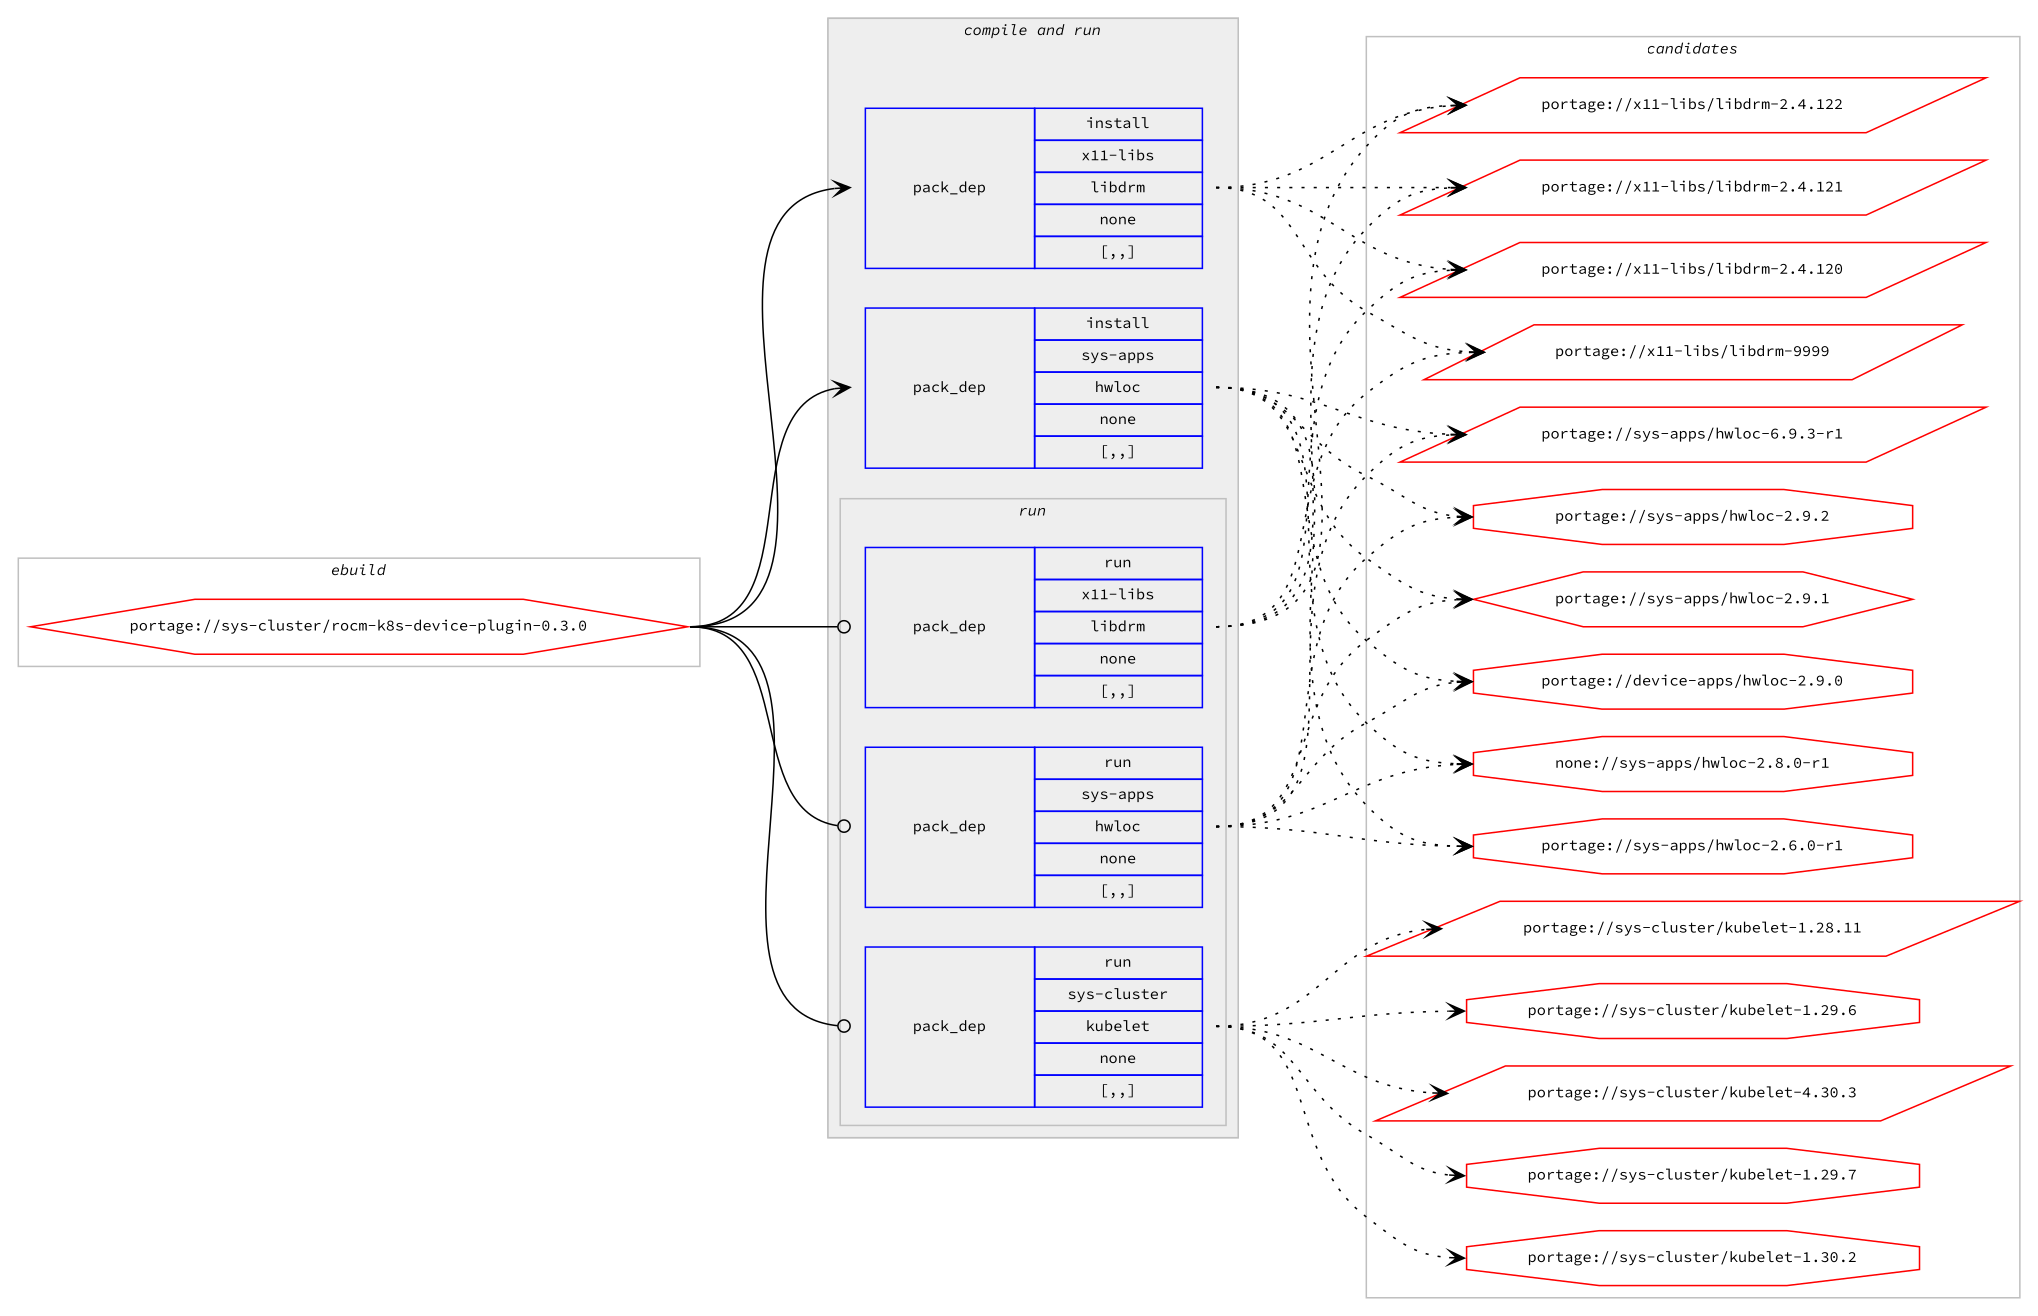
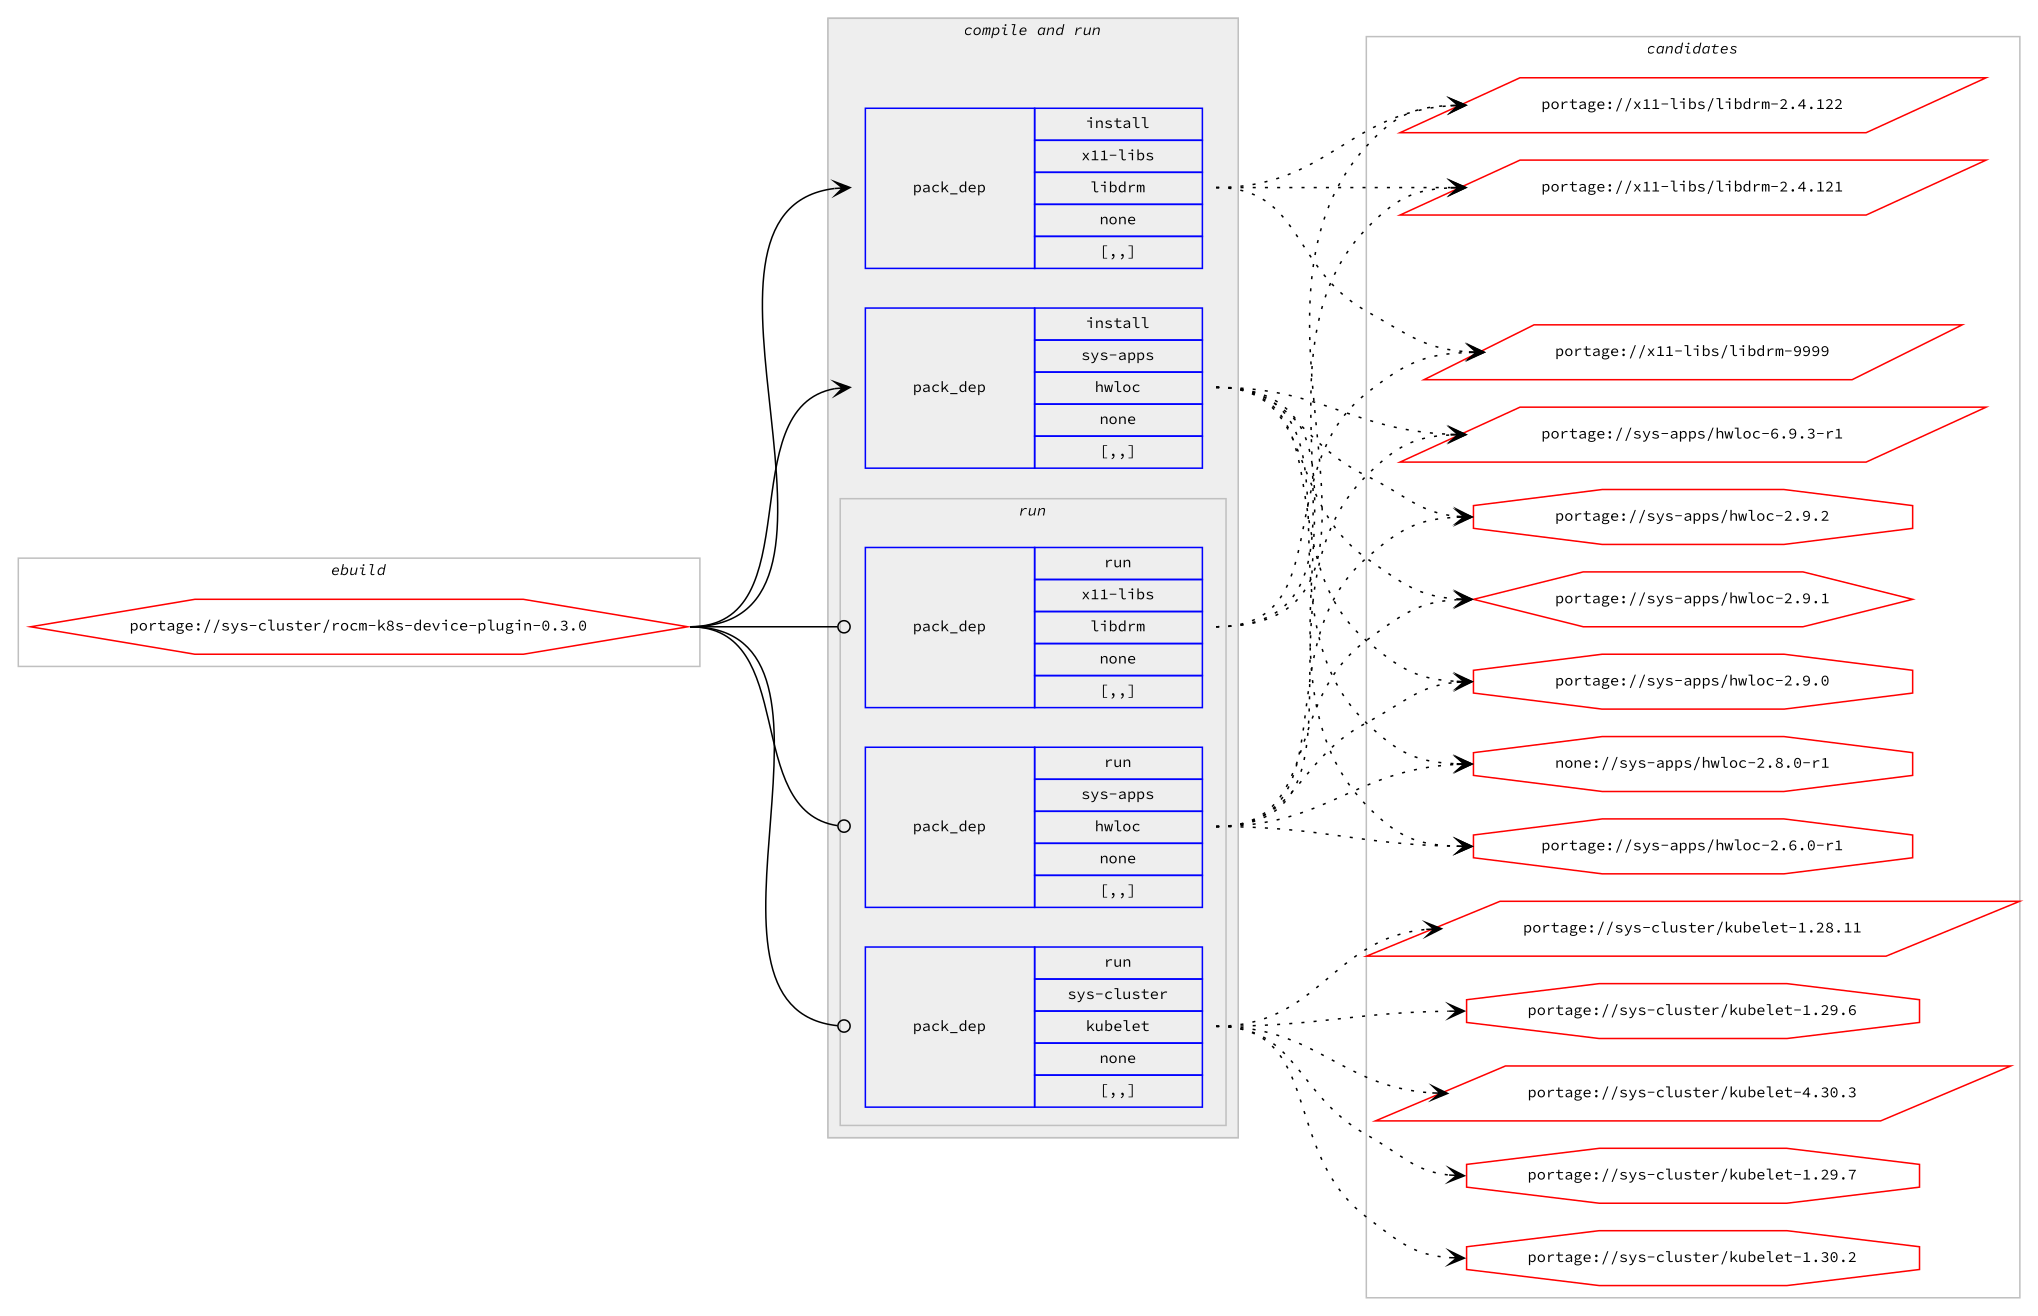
  digraph {
    compound=true
    concentrate=true
    fontname="Source Code Pro"
    fontsize=10
    newrank=true
    rankdir=LR
    ranksep=1.5
    node [color=red fontname="Source Code Pro" fontsize=10 shape=parallelogram]
    edge [arrowhead=vee fontname="Source Code Pro" headport=w style=dotted tailport=e weight=100]
    n1 [label="portage://sys-cluster/rocm-k8s-device-plugin-0.3.0" shape=hexagon width=4]
    n2 [color=blue label=<<TABLE BORDER="0" CELLBORDER="1" CELLSPACING="0" CELLPADDING="4" WIDTH="220"><TR><TD ROWSPAN="6" CELLPADDING="30">pack_dep</TD></TR><TR><TD WIDTH="110">install</TD></TR><TR><TD>sys-apps</TD></TR><TR><TD>hwloc</TD></TR><TR><TD>none</TD></TR><TR><TD>[,,]</TD></TR></TABLE>> shape=none]
    n3 [color=blue label=<<TABLE BORDER="0" CELLBORDER="1" CELLSPACING="0" CELLPADDING="4" WIDTH="220"><TR><TD ROWSPAN="6" CELLPADDING="30">pack_dep</TD></TR><TR><TD WIDTH="110">install</TD></TR><TR><TD>x11-libs</TD></TR><TR><TD>libdrm</TD></TR><TR><TD>none</TD></TR><TR><TD>[,,]</TD></TR></TABLE>> shape=none]
    n4 [color=blue label=<<TABLE BORDER="0" CELLBORDER="1" CELLSPACING="0" CELLPADDING="4" WIDTH="220"><TR><TD ROWSPAN="6" CELLPADDING="30">pack_dep</TD></TR><TR><TD WIDTH="110">run</TD></TR><TR><TD>sys-apps</TD></TR><TR><TD>hwloc</TD></TR><TR><TD>none</TD></TR><TR><TD>[,,]</TD></TR></TABLE>> shape=none]
    n5 [color=blue label=<<TABLE BORDER="0" CELLBORDER="1" CELLSPACING="0" CELLPADDING="4" WIDTH="220"><TR><TD ROWSPAN="6" CELLPADDING="30">pack_dep</TD></TR><TR><TD WIDTH="110">run</TD></TR><TR><TD>sys-cluster</TD></TR><TR><TD>kubelet</TD></TR><TR><TD>none</TD></TR><TR><TD>[,,]</TD></TR></TABLE>> shape=none]
    n6 [color=blue label=<<TABLE BORDER="0" CELLBORDER="1" CELLSPACING="0" CELLPADDING="4" WIDTH="220"><TR><TD ROWSPAN="6" CELLPADDING="30">pack_dep</TD></TR><TR><TD WIDTH="110">run</TD></TR><TR><TD>x11-libs</TD></TR><TR><TD>libdrm</TD></TR><TR><TD>none</TD></TR><TR><TD>[,,]</TD></TR></TABLE>> shape=none]
    n7 [label="portage://sys-apps/hwloc-6.9.3-r1" width=4]
    n8 [label="portage://sys-apps/hwloc-2.9.2" shape=octagon width=4]
    n9 [label="portage://sys-apps/hwloc-2.9.1" shape=hexagon width=4]
-   n10 [label="portage://device-apps/hwloc-2.9.0" shape=octagon width=4]
+   n10 [label="portage://sys-apps/hwloc-2.9.0" shape=octagon width=4]
    n11 [label="none://sys-apps/hwloc-2.8.0-r1" shape=octagon width=4]
    n12 [label="portage://sys-apps/hwloc-2.6.0-r1" shape=octagon width=4]
    n13 [label="portage://x11-libs/libdrm-9999" width=4]
    n14 [label="portage://x11-libs/libdrm-2.4.122" width=4]
    n15 [label="portage://x11-libs/libdrm-2.4.121" width=4]
-   n16 [label="portage://x11-libs/libdrm-2.4.120" width=4]
    n17 [label="portage://sys-cluster/kubelet-4.30.3" width=4]
    n18 [label="portage://sys-cluster/kubelet-1.30.2" shape=octagon width=4]
    n19 [label="portage://sys-cluster/kubelet-1.29.7" shape=octagon width=4]
    n20 [label="portage://sys-cluster/kubelet-1.29.6" shape=octagon width=4]
    n21 [label="portage://sys-cluster/kubelet-1.28.11" width=4]
    subgraph cluster_1 {
      color=gray
      label=<<i>ebuild</i>>
      n1
    }
    subgraph cluster_2 {
      color=gray
      label=<<i>dependencies</i>>
      subgraph cluster_3 {
        color=gray
        fillcolor="#eeeeee"
        label=<<i>compile</i>>
        style=filled
        subgraph sub_4 {
          color=gray
          fillcolor="#eeeeee"
          label=<<i>compile</i>>
          style=filled
          n2
        }
        subgraph sub_5 {
          color=gray
          fillcolor="#eeeeee"
          label=<<i>compile</i>>
          style=filled
          n3
        }
      }
      subgraph cluster_6 {
        color=gray
        fillcolor="#eeeeee"
        label=<<i>compile and run</i>>
        style=filled
      }
      subgraph cluster_7 {
        color=gray
        fillcolor="#eeeeee"
        label=<<i>run</i>>
        style=filled
        subgraph sub_8 {
          color=gray
          fillcolor="#eeeeee"
          label=<<i>run</i>>
          style=filled
          n4
        }
        subgraph sub_9 {
          color=gray
          fillcolor="#eeeeee"
          label=<<i>run</i>>
          style=filled
          n5
        }
        subgraph sub_10 {
          color=gray
          fillcolor="#eeeeee"
          label=<<i>run</i>>
          style=filled
          n6
        }
      }
    }
    subgraph cluster_11 {
      color=gray
      label=<<i>candidates</i>>
      rank=same
      subgraph sub_12 {
        color=black
        label=<<i>candidates</i>>
        nodesep=1
        rank=same
        n7
        n8
        n9
        n10
        n11
        n12
      }
      subgraph sub_13 {
        color=black
        label=<<i>candidates</i>>
        nodesep=1
        rank=same
        n13
        n14
        n15
-       n16
      }
      subgraph sub_14 {
        color=black
        label=<<i>candidates</i>>
        nodesep=1
        rank=same
        n7
        n8
        n9
        n10
        n11
        n12
      }
      subgraph sub_15 {
        color=black
        label=<<i>candidates</i>>
        nodesep=1
        rank=same
        n17
        n18
        n19
        n20
        n21
      }
      subgraph sub_16 {
        color=black
        label=<<i>candidates</i>>
        nodesep=1
        rank=same
        n13
        n14
        n15
-       n16
      }
    }
    n1 -> n2 [style=solid weight=20]
    n1 -> n3 [style=solid weight=20]
    n1 -> n4 [arrowhead=odot style=solid weight=20]
    n1 -> n5 [arrowhead=odot style=solid weight=20]
    n1 -> n6 [arrowhead=odot style=solid weight=20]
    n2 -> n7
    n2 -> n8
    n2 -> n9
    n2 -> n10
    n2 -> n11
    n2 -> n12
    n3 -> n13
    n3 -> n14
    n3 -> n15
-   n3 -> n16
    n4 -> n7
    n4 -> n8
    n4 -> n9
    n4 -> n10
    n4 -> n11
    n4 -> n12
    n5 -> n17
    n5 -> n18
    n5 -> n19
    n5 -> n20
    n5 -> n21
    n6 -> n13
    n6 -> n14
    n6 -> n15
-   n6 -> n16
  }
